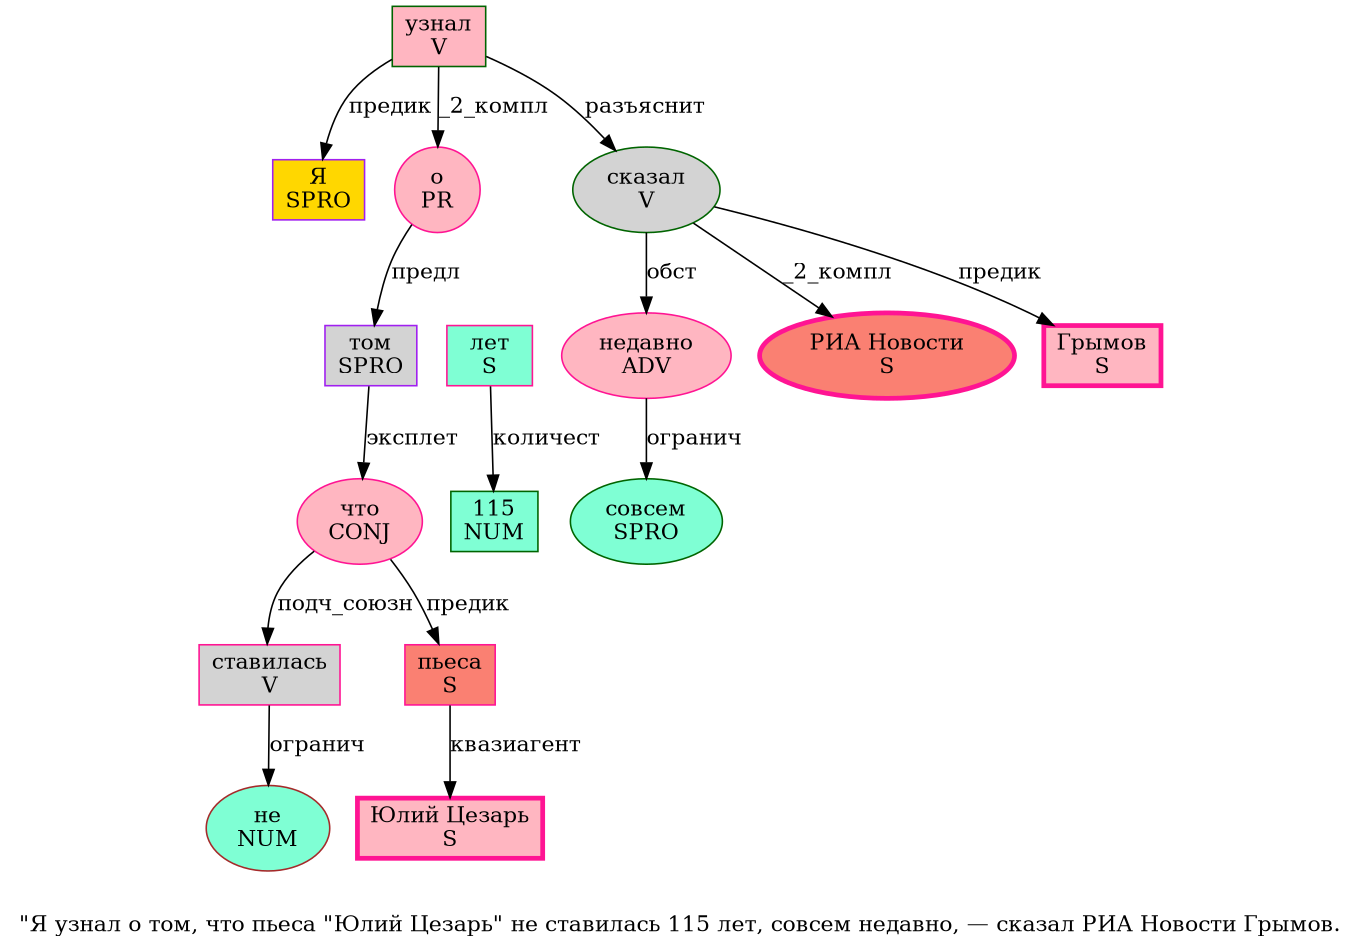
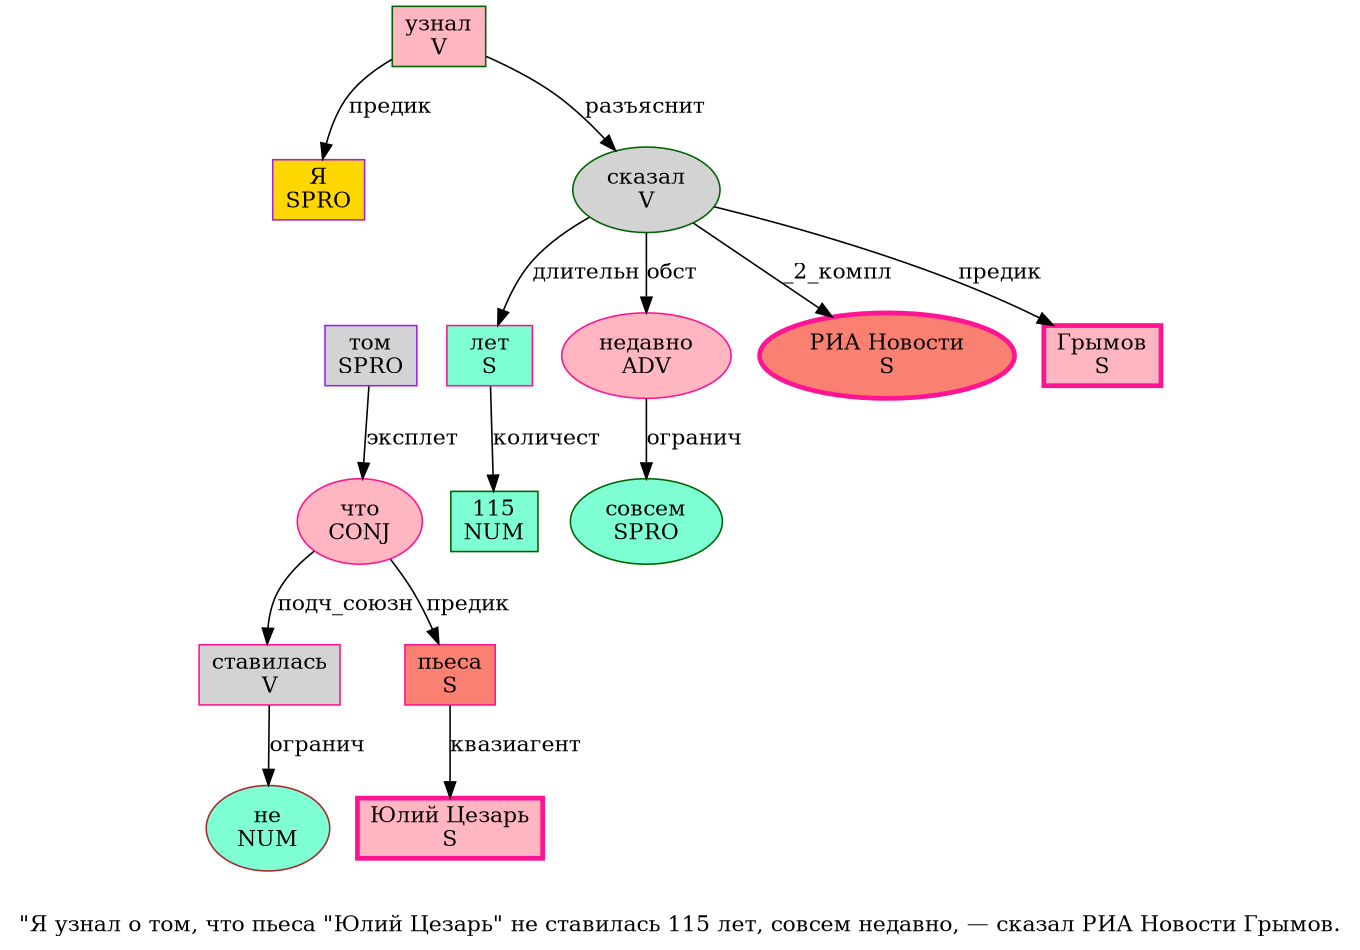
  digraph {
    label="\"Я узнал о том, что пьеса \"Юлий Цезарь\" не ставилась 115 лет, совсем недавно, — сказал РИА Новости Грымов."
    node [color=deeppink fillcolor=lightpink penwidth=1 shape=box style=filled]
    n1 [color=purple fillcolor=gold label="Я\nSPRO"]
    n2 [color=darkgreen label="узнал\nV"]
-   n3 [label="о\nPR" shape=ellipse]
    n4 [color=darkgreen fillcolor=lightgrey label="сказал\nV" shape=ellipse]
    n5 [color=purple fillcolor=lightgrey label="том\nSPRO"]
    n6 [fillcolor=aquamarine label="лет\nS"]
    n7 [label="недавно\nADV" shape=ellipse]
    n8 [fillcolor=salmon label="РИА Новости\nS" penwidth=3 shape=ellipse]
    n9 [label="Грымов\nS" penwidth=3]
    n10 [label="что\nCONJ" shape=ellipse]
    n11 [fillcolor=lightgrey label="ставилась\nV"]
    n12 [fillcolor=salmon label="пьеса\nS"]
    n13 [color=brown fillcolor=aquamarine label="не\nNUM" shape=ellipse]
    n14 [label="Юлий Цезарь\nS" penwidth=3]
    n15 [color=darkgreen fillcolor=aquamarine label="115\nNUM"]
    n16 [color=darkgreen fillcolor=aquamarine label="совсем\nSPRO" shape=ellipse]
    n2 -> n1 [label="предик"]
-   n2 -> n3 [label="_2_компл"]
    n2 -> n4 [label="разъяснит"]
-   n3 -> n5 [label="предл"]
+   n4 -> n6 [label="длительн"]
    n4 -> n7 [label="обст"]
    n4 -> n8 [label="_2_компл"]
    n4 -> n9 [label="предик"]
    n5 -> n10 [label="эксплет"]
    n6 -> n15 [label="количест"]
    n7 -> n16 [label="огранич"]
    n10 -> n11 [label="подч_союзн"]
    n10 -> n12 [label="предик"]
    n11 -> n13 [label="огранич"]
    n12 -> n14 [label="квазиагент"]
  }
